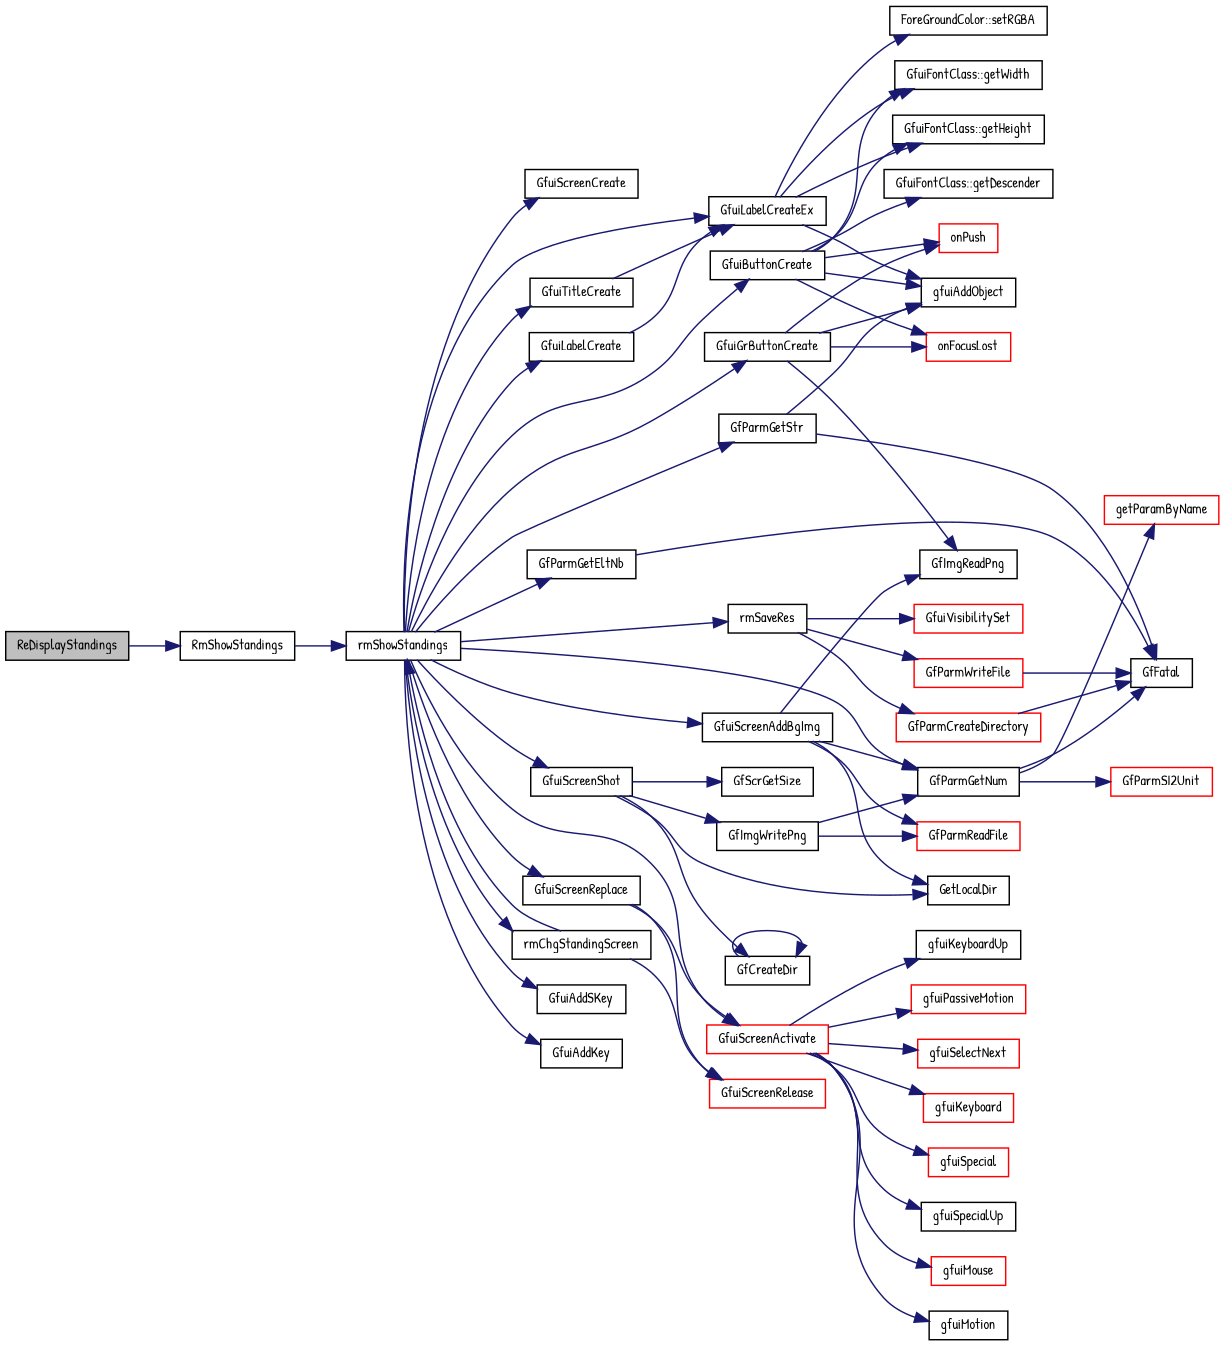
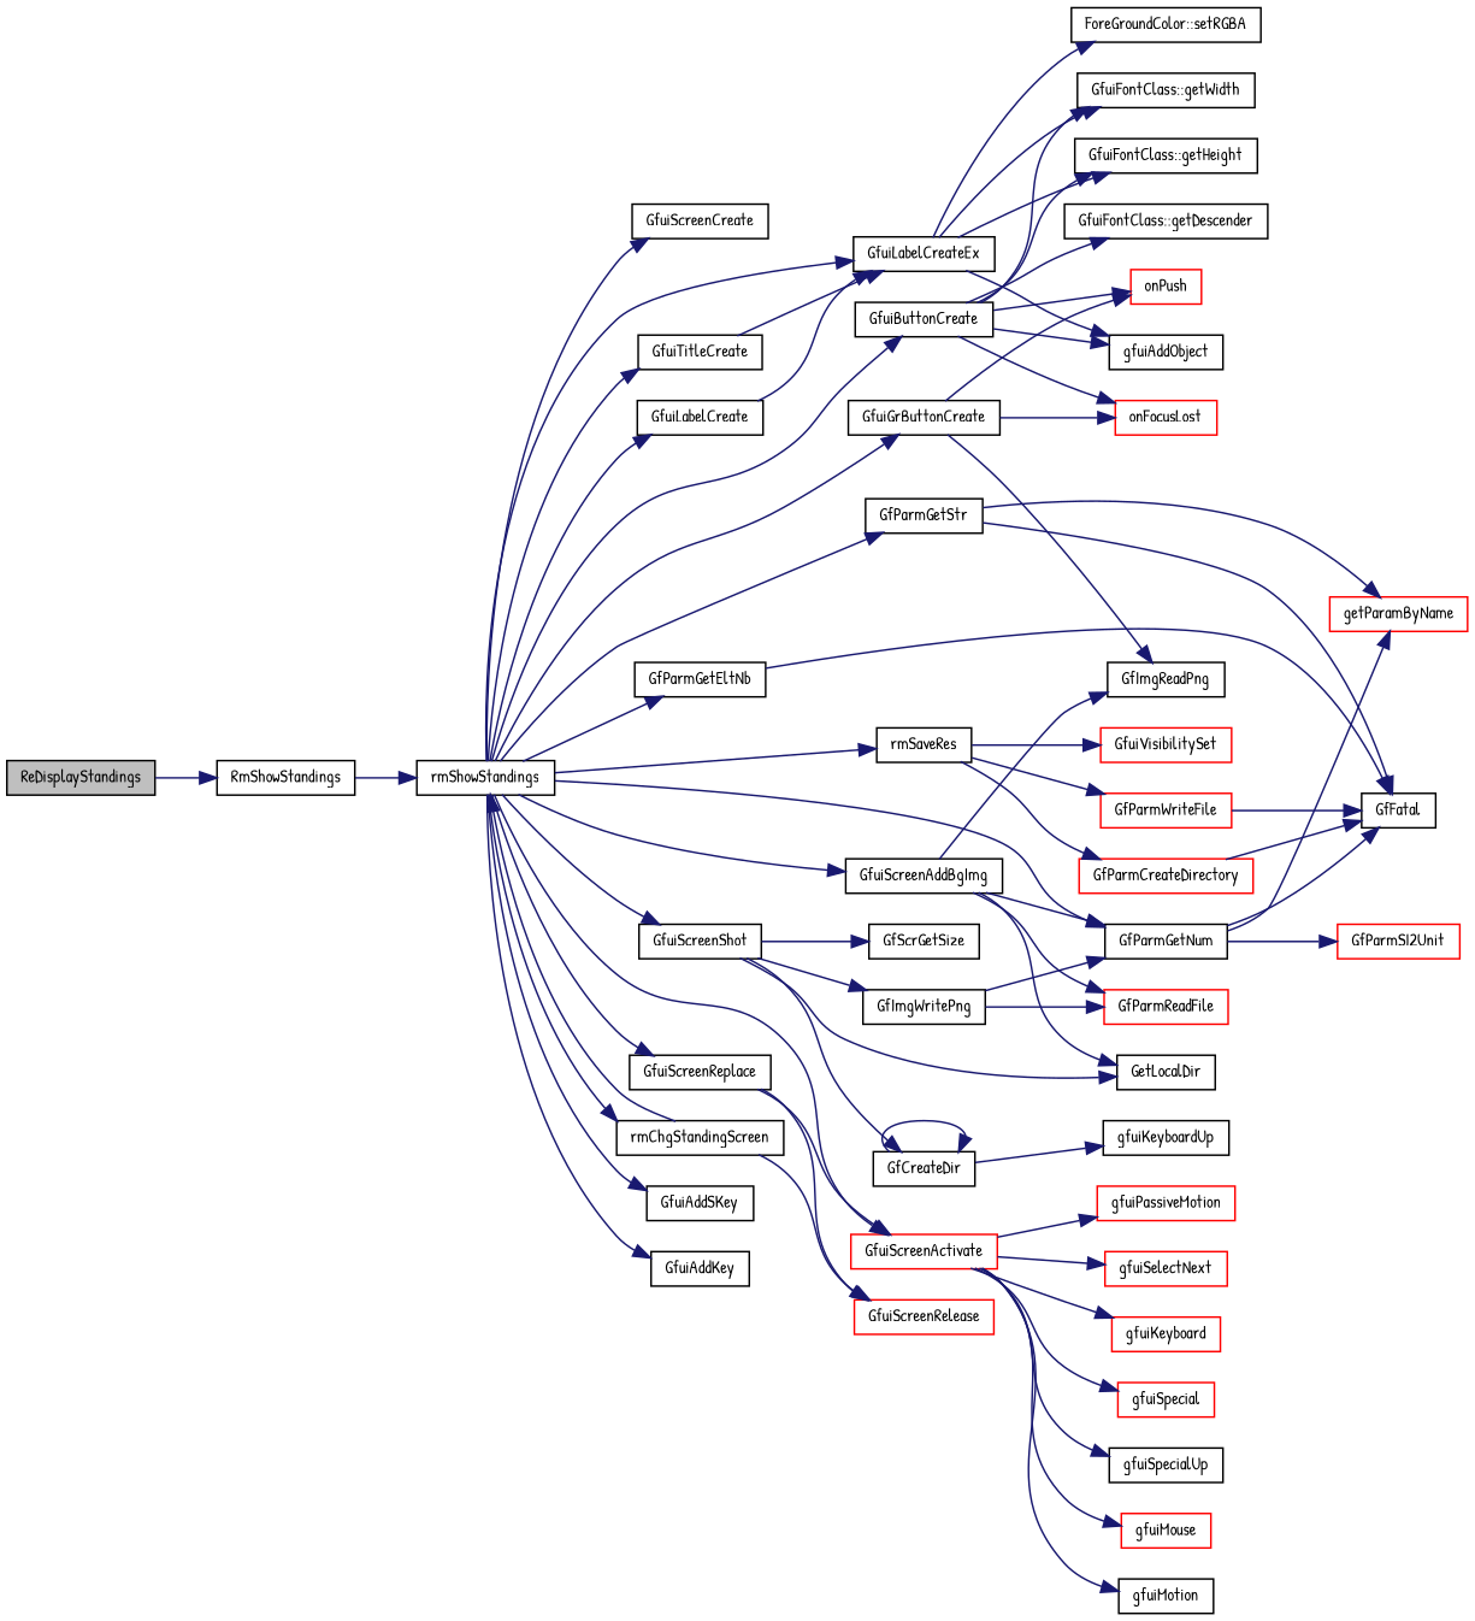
  digraph {
    fontname="Patrick Hand"
    rankdir=LR
    node [color=black fillcolor=white fontname="Patrick Hand" fontsize=10 shape=record style=filled]
    edge [color=midnightblue fontname="Patrick Hand" fontsize=10 labelfontname=Helvetica labelfontsize=10 style=solid]
    n1 [fillcolor=grey75 fontcolor=black height=0.2 label=ReDisplayStandings width=0.4]
    n2 [height=0.2 label=RmShowStandings width=0.4]
    n3 [height=0.2 label=rmShowStandings width=0.4]
    n4 [height=0.2 label=GfuiScreenCreate width=0.4]
    n5 [height=0.2 label=GfuiTitleCreate width=0.4]
    n6 [height=0.2 label=GfuiLabelCreateEx width=0.4]
    n7 [height=0.2 label=GfuiScreenAddBgImg width=0.4]
    n8 [height=0.2 label=GfParmGetNum width=0.4]
    n9 [height=0.2 label=GfParmGetEltNb width=0.4]
    n10 [height=0.2 label=GfuiLabelCreate width=0.4]
    n11 [height=0.2 label=GfParmGetStr width=0.4]
    n12 [height=0.2 label=GfuiGrButtonCreate width=0.4]
    n13 [height=0.2 label=rmChgStandingScreen width=0.4]
    n14 [height=0.2 label=GfuiAddSKey width=0.4]
    n15 [height=0.2 label=GfuiButtonCreate width=0.4]
    n16 [height=0.2 label=GfuiScreenReplace width=0.4]
    n17 [color=red height=0.2 label=GfuiScreenActivate width=0.4]
    n18 [height=0.2 label=rmSaveRes width=0.4]
    n19 [height=0.2 label=GfuiAddKey width=0.4]
    n20 [height=0.2 label=GfuiScreenShot width=0.4]
    n21 [height=0.2 label="ForeGroundColor::setRGBA" width=0.4]
    n22 [height=0.2 label="GfuiFontClass::getWidth" width=0.4]
    n23 [height=0.2 label="GfuiFontClass::getHeight" width=0.4]
    n24 [height=0.2 label=gfuiAddObject width=0.4]
    n25 [height=0.2 label=GetLocalDir width=0.4]
    n26 [color=red height=0.2 label=GfParmReadFile width=0.4]
    n27 [height=0.2 label=GfImgReadPng width=0.4]
    n28 [height=0.2 label=GfFatal width=0.4]
    n29 [color=red height=0.2 label=getParamByName width=0.4]
    n30 [color=red height=0.2 label=GfParmSI2Unit width=0.4]
    n31 [color=red height=0.2 label=onPush width=0.4]
    n32 [color=red height=0.2 label=onFocusLost width=0.4]
    n33 [color=red height=0.2 label=GfuiScreenRelease width=0.4]
    n34 [height=0.2 label="GfuiFontClass::getDescender" width=0.4]
    n35 [color=red height=0.2 label=gfuiKeyboard width=0.4]
    n36 [color=red height=0.2 label=gfuiSpecial width=0.4]
    n37 [height=0.2 label=gfuiKeyboardUp width=0.4]
    n38 [height=0.2 label=gfuiSpecialUp width=0.4]
    n39 [color=red height=0.2 label=gfuiMouse width=0.4]
    n40 [height=0.2 label=gfuiMotion width=0.4]
    n41 [color=red height=0.2 label=gfuiPassiveMotion width=0.4]
    n42 [color=red height=0.2 label=gfuiSelectNext width=0.4]
    n43 [color=red height=0.2 label=GfParmCreateDirectory width=0.4]
    n44 [color=red height=0.2 label=GfParmWriteFile width=0.4]
    n45 [color=red height=0.2 label=GfuiVisibilitySet width=0.4]
    n46 [height=0.2 label=GfCreateDir width=0.4]
    n47 [height=0.2 label=GfScrGetSize width=0.4]
    n48 [height=0.2 label=GfImgWritePng width=0.4]
    n1 -> n2
    n2 -> n3
    n3 -> n4
    n3 -> n5
    n3 -> n6
    n3 -> n7
    n3 -> n8
    n3 -> n9
    n3 -> n10
    n3 -> n11
    n3 -> n12
    n3 -> n13
    n3 -> n14
    n3 -> n15
    n3 -> n16
    n3 -> n17
    n3 -> n18
    n3 -> n19
    n3 -> n20
    n5 -> n6
    n6 -> n21
    n6 -> n22
    n6 -> n23
    n6 -> n24
    n7 -> n8
    n7 -> n25
    n7 -> n26
    n7 -> n27
    n8 -> n28
    n8 -> n29
    n8 -> n30
    n9 -> n28
    n10 -> n6
    n11 -> n28
-   n11 -> n24
-   n12 -> n24
+   n11 -> n29
    n12 -> n27
    n12 -> n31
    n12 -> n32
    n13 -> n3
    n13 -> n33
    n15 -> n22
    n15 -> n23
    n15 -> n24
    n15 -> n31
    n15 -> n32
    n15 -> n34
    n16 -> n17
    n16 -> n33
    n17 -> n35
    n17 -> n36
-   n17 -> n37
+   n46 -> n37
    n17 -> n38
    n17 -> n39
    n17 -> n40
    n17 -> n41
    n17 -> n42
    n18 -> n43
    n18 -> n44
    n18 -> n45
    n20 -> n25
    n20 -> n46
    n20 -> n47
    n20 -> n48
    n43 -> n28
    n44 -> n28
    n46 -> n46
    n48 -> n8
    n48 -> n26
  }
